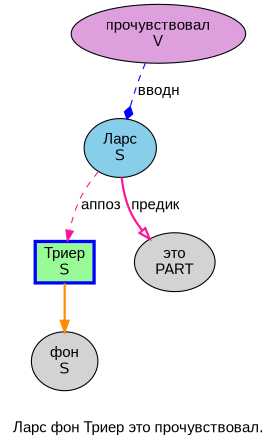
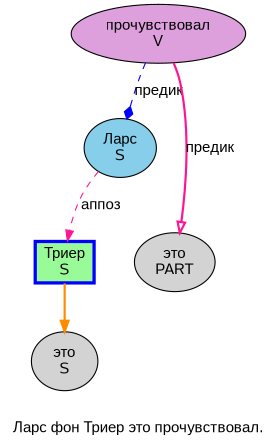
  digraph {
    fontname="Liberation Sans"
    label="Ларс фон Триер это прочувствовал."
    node [fillcolor=lightgrey fontname="Liberation Sans" penwidth=1 shape=ellipse style=filled]
    edge [arrowhead=normal color=deeppink fontname="Liberation Sans" style=dashed]
    n1 [fillcolor=skyblue label="Ларс\nS"]
    n2 [color=blue fillcolor=palegreen label="Триер\nS" penwidth=3 shape=box]
-   n3 [label="фон\nS"]
+   n3 [label="это\nS"]
    n4 [label="это\nPART"]
    n5 [fillcolor=plum label="прочувствовал\nV"]
    n1 -> n2 [label="аппоз"]
    n2 -> n3 [color=darkorange style=bold]
-   n5 -> n1 [arrowhead=diamond color=blue label="вводн"]
-   n1 -> n4 [arrowhead=onormal label="предик" style=bold]
+   n5 -> n1 [arrowhead=diamond color=blue label="предик"]
+   n5 -> n4 [arrowhead=onormal label="предик" style=bold]
  }
